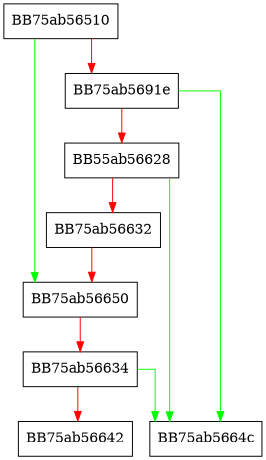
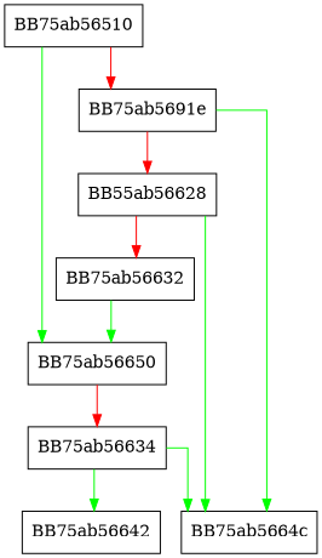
  digraph {
    splines=ortho
    node [shape=box]
    edge [color=green]
    n1 [label=BB75ab56510]
    BB75ab56650
    n3 [label=BB75ab5691e]
    BB75ab56634
    BB75ab5664c
    n6 [label=BB55ab56628]
    BB75ab56632
    BB75ab56642
    n1 -> BB75ab56650
    n1 -> n3 [color=red]
    BB75ab56650 -> BB75ab56634 [color=red]
    n3 -> BB75ab5664c
    n3 -> n6 [color=red]
    BB75ab56634 -> BB75ab5664c
-   BB75ab56634 -> BB75ab56642 [color=red]
+   BB75ab56634 -> BB75ab56642
    n6 -> BB75ab5664c
    n6 -> BB75ab56632 [color=red]
-   BB75ab56632 -> BB75ab56650 [color=red]
+   BB75ab56632 -> BB75ab56650
  }
